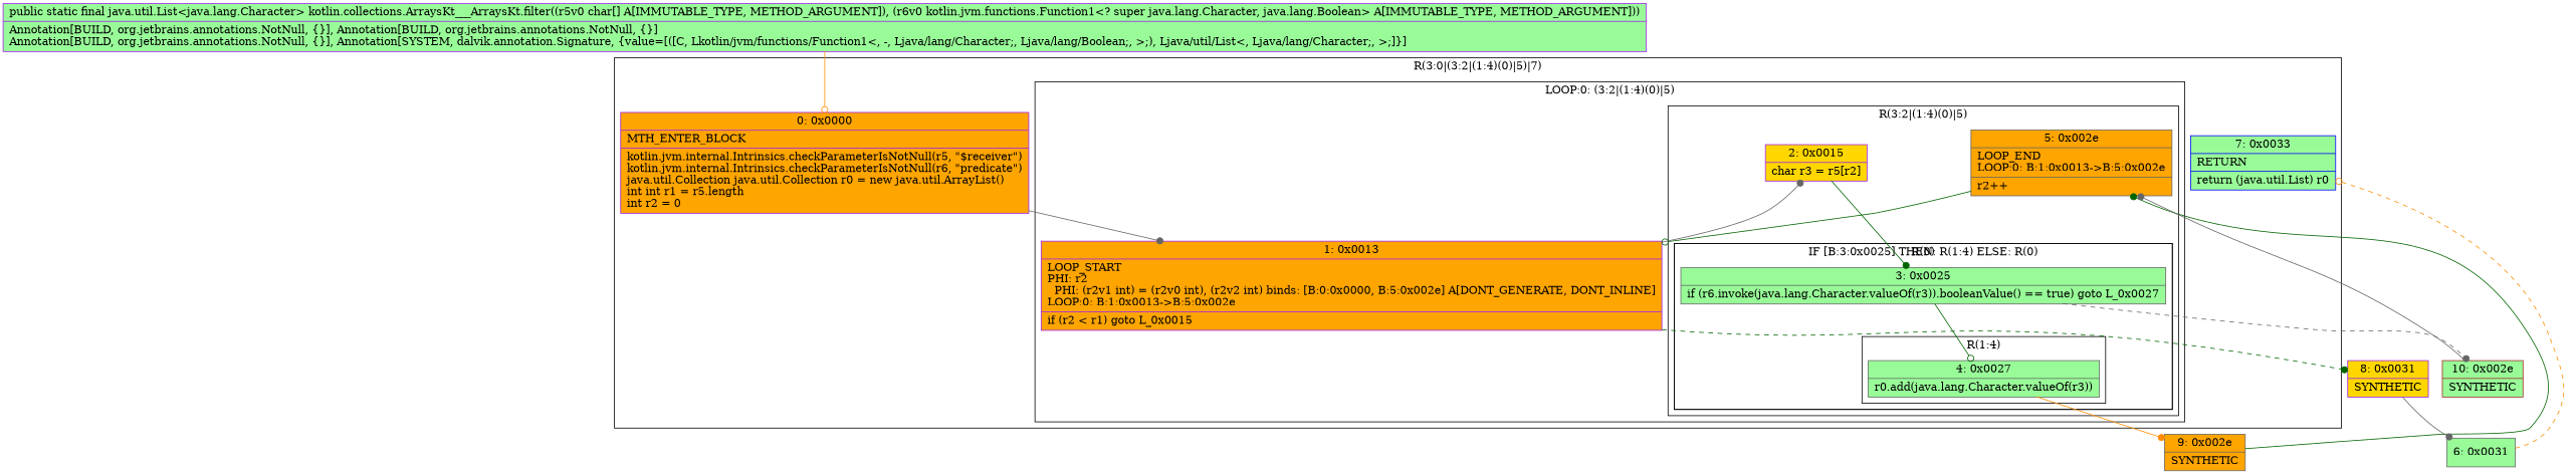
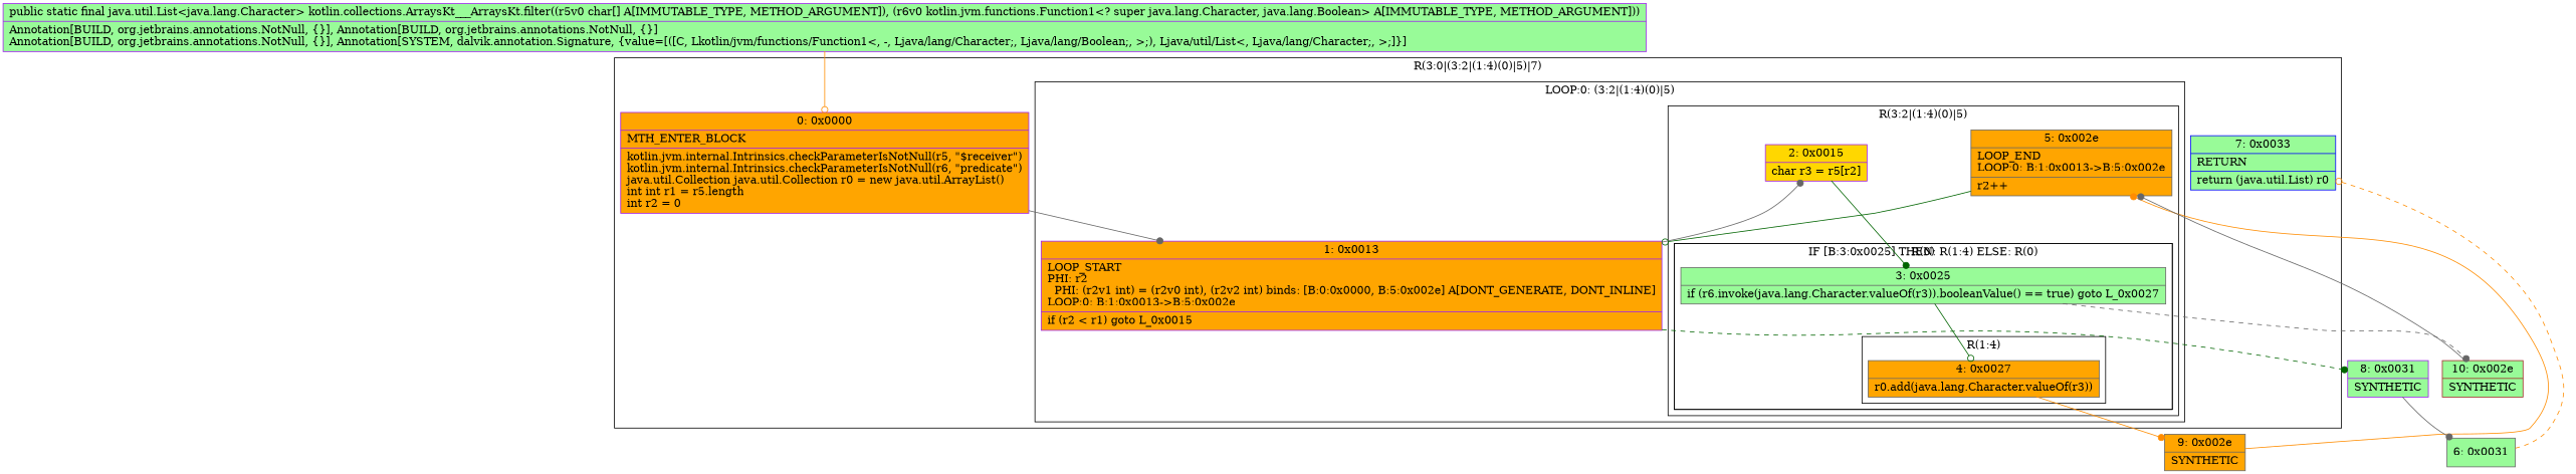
  digraph {
    node [color=gray40 fillcolor=palegreen shape=record style=filled]
    edge [arrowhead=dot color=gray40]
-   n1 [label="{4\:\ 0x0027|r0.add(java.lang.Character.valueOf(r3))\l}"]
+   n1 [fillcolor=orange label="{4\:\ 0x0027|r0.add(java.lang.Character.valueOf(r3))\l}"]
    n2 [label="{3\:\ 0x0025|if (r6.invoke(java.lang.Character.valueOf(r3)).booleanValue() == true) goto L_0x0027\l}"]
    n3 [color=purple fillcolor=gold label="{2\:\ 0x0015|char r3 = r5[r2]\l}"]
    n4 [fillcolor=orange label="{5\:\ 0x002e|LOOP_END\lLOOP:0: B:1:0x0013\-\>B:5:0x002e\l|r2++\l}"]
    n5 [color=purple fillcolor=orange label="{1\:\ 0x0013|LOOP_START\lPHI: r2 \l  PHI: (r2v1 int) = (r2v0 int), (r2v2 int) binds: [B:0:0x0000, B:5:0x002e] A[DONT_GENERATE, DONT_INLINE]\lLOOP:0: B:1:0x0013\-\>B:5:0x002e\l|if (r2 \< r1) goto L_0x0015\l}"]
    n6 [color=purple fillcolor=orange label="{0\:\ 0x0000|MTH_ENTER_BLOCK\l|kotlin.jvm.internal.Intrinsics.checkParameterIsNotNull(r5, \"$receiver\")\lkotlin.jvm.internal.Intrinsics.checkParameterIsNotNull(r6, \"predicate\")\ljava.util.Collection java.util.Collection r0 = new java.util.ArrayList()\lint int r1 = r5.length\lint r2 = 0\l}"]
    n7 [color=blue label="{7\:\ 0x0033|RETURN\l|return (java.util.List) r0\l}"]
    n8 [fillcolor=orange label="{9\:\ 0x002e|SYNTHETIC\l}"]
    n9 [color=brown label="{10\:\ 0x002e|SYNTHETIC\l}"]
-   n10 [color=purple fillcolor=gold label="{8\:\ 0x0031|SYNTHETIC\l}"]
+   n10 [color=purple label="{8\:\ 0x0031|SYNTHETIC\l}"]
    n11 [label="{6\:\ 0x0031}"]
    n12 [color=purple label="{public static final java.util.List\<java.lang.Character\> kotlin.collections.ArraysKt___ArraysKt.filter((r5v0 char[] A[IMMUTABLE_TYPE, METHOD_ARGUMENT]), (r6v0 kotlin.jvm.functions.Function1\<? super java.lang.Character, java.lang.Boolean\> A[IMMUTABLE_TYPE, METHOD_ARGUMENT]))  | Annotation[BUILD, org.jetbrains.annotations.NotNull, \{\}], Annotation[BUILD, org.jetbrains.annotations.NotNull, \{\}]\lAnnotation[BUILD, org.jetbrains.annotations.NotNull, \{\}], Annotation[SYSTEM, dalvik.annotation.Signature, \{value=[([C, Lkotlin\/jvm\/functions\/Function1\<, \-, Ljava\/lang\/Character;, Ljava\/lang\/Boolean;, \>;), Ljava\/util\/List\<, Ljava\/lang\/Character;, \>;]\}]\l}"]
    subgraph cluster_1 {
      label="R(3:0|(3:2|(1:4)(0)|5)|7)"
      n6
      n7
      subgraph cluster_2 {
        label="LOOP:0: (3:2|(1:4)(0)|5)"
        n5
        subgraph cluster_3 {
          label="R(3:2|(1:4)(0)|5)"
          n3
          n4
          subgraph cluster_4 {
            label="IF [B:3:0x0025] THEN: R(1:4) ELSE: R(0)"
            n2
            subgraph cluster_5 {
              label="R(1:4)"
              n1
            }
            subgraph cluster_6 {
              label="R(0)"
            }
          }
        }
      }
    }
    n1 -> n8 [color=darkorange]
    n2 -> n1 [arrowhead=odot color=darkgreen]
    n2 -> n9 [style=dashed]
    n3 -> n2 [color=darkgreen]
    n4 -> n5 [arrowhead=odot color=darkgreen]
    n5 -> n3
    n5 -> n10 [color=darkgreen style=dashed]
    n6 -> n5
-   n8 -> n4 [color=darkgreen]
+   n8 -> n4 [color=darkorange]
    n9 -> n4
    n10 -> n11
    n11 -> n7 [arrowhead=odot color=darkorange style=dashed]
    n12 -> n6 [arrowhead=odot color=darkorange]
  }
